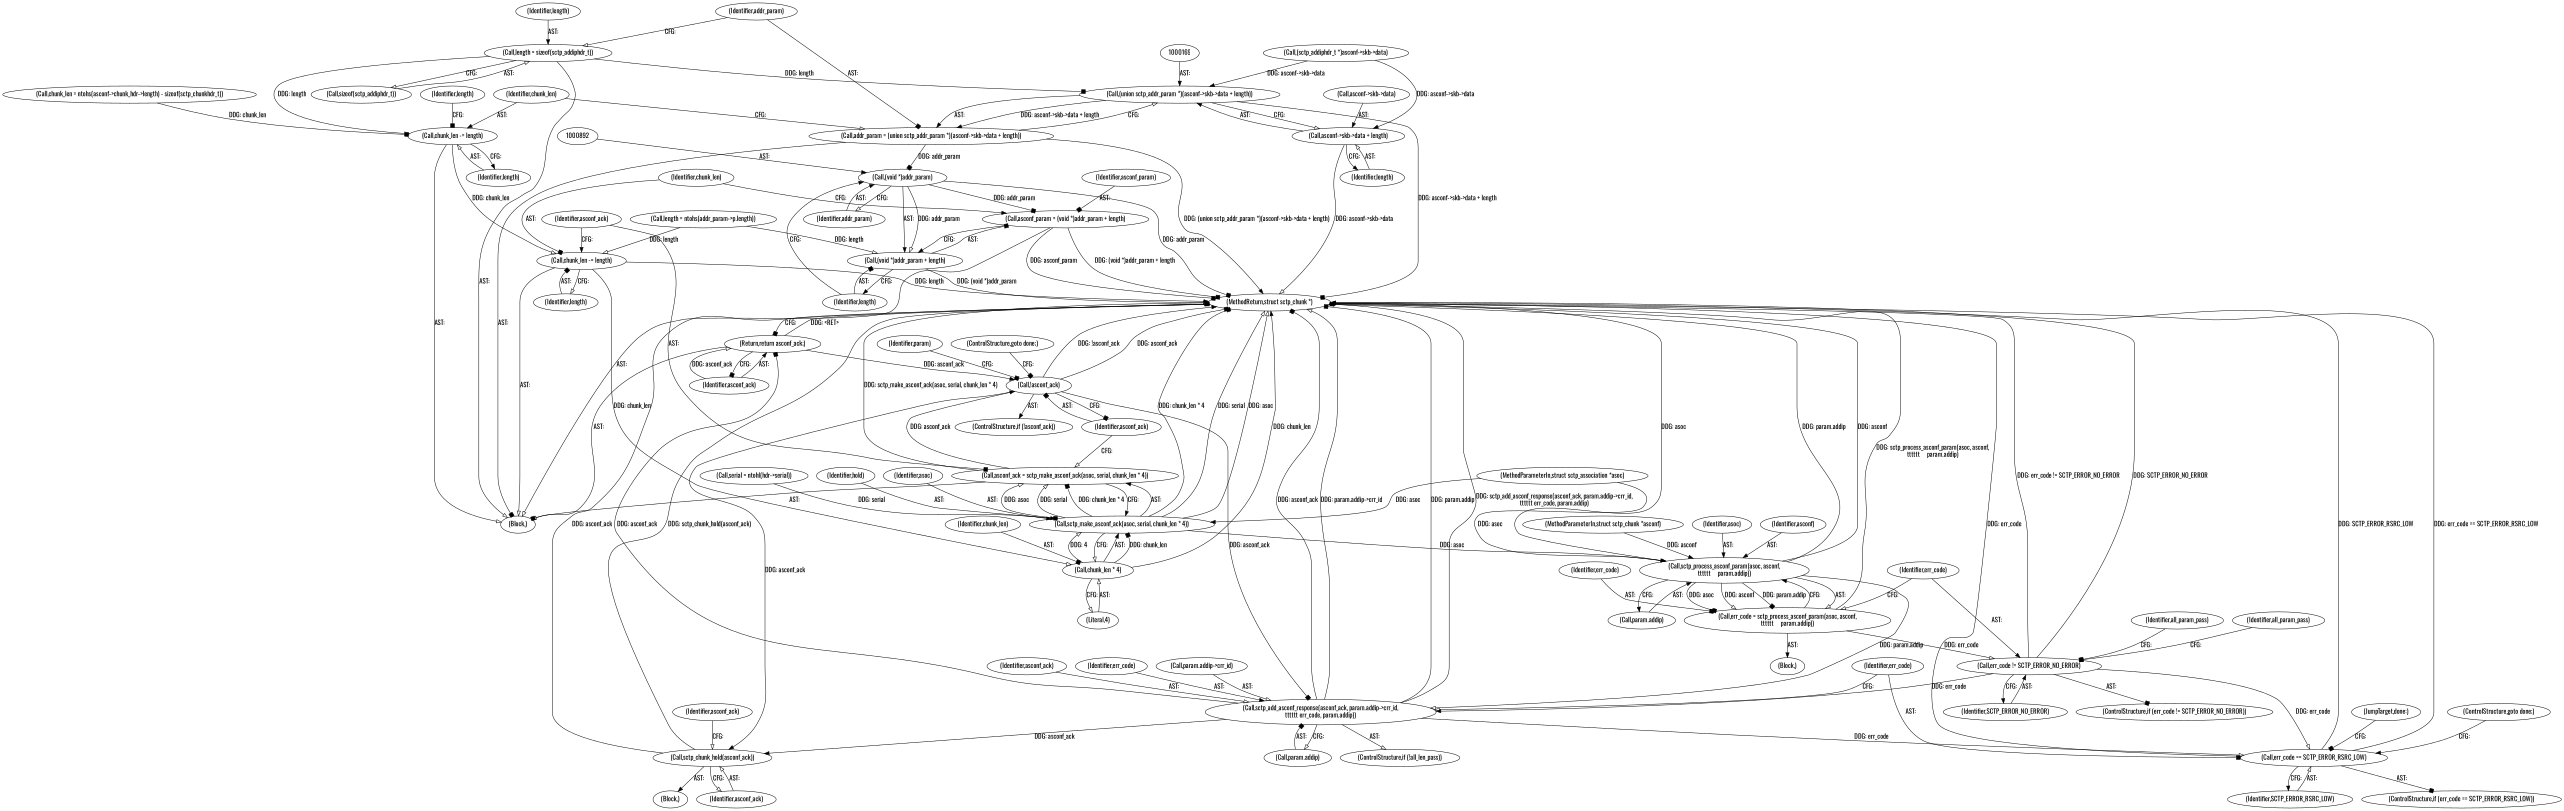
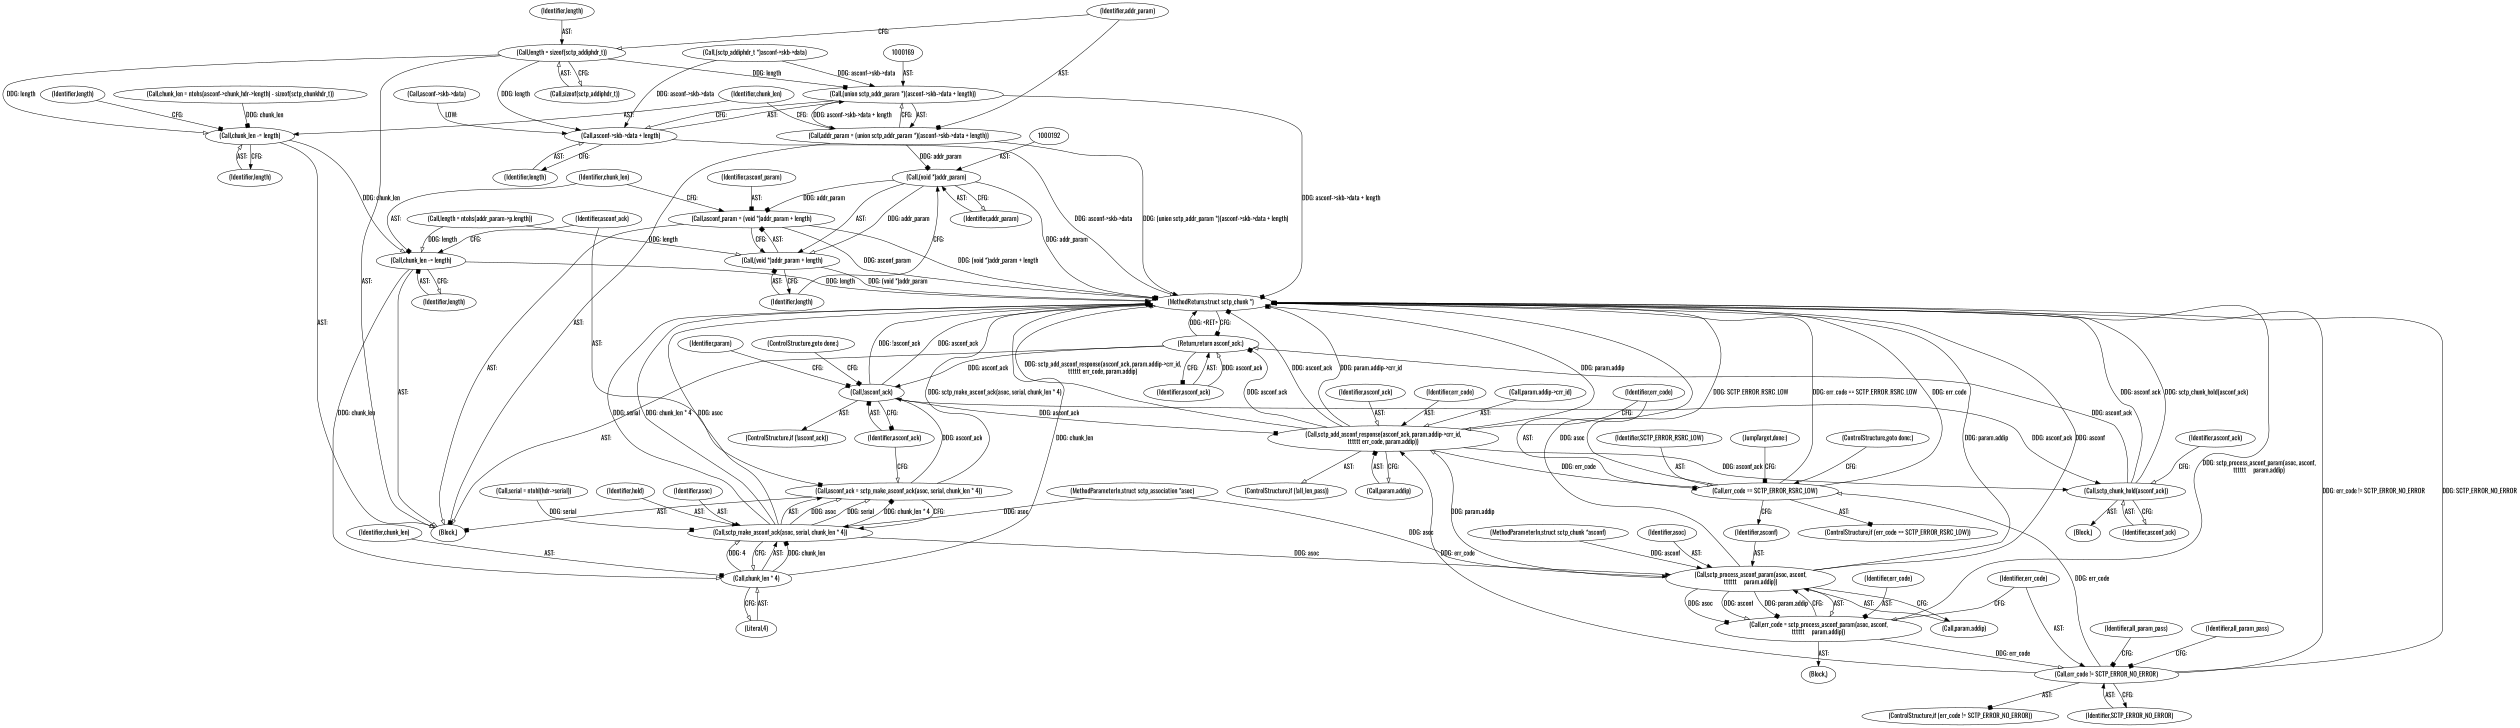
  digraph {
    fontname=Oswald
    node [fontname=Oswald]
    edge [arrowhead=normal fontname=Oswald]
    n1 [label="(Call,length = sizeof(sctp_addiphdr_t))"]
    n2 [label="(Call,(union sctp_addr_param *)(asconf->skb->data + length))"]
    n3 [label="(Call,asconf->skb->data + length)"]
    n4 [label="(Call,chunk_len -= length)"]
    n5 [label="(Block,)"]
    n6 [label="(Call,sizeof(sctp_addiphdr_t))"]
    n7 [label="(Call,addr_param = (union sctp_addr_param *)(asconf->skb->data + length))"]
    n8 [label="(MethodReturn,struct sctp_chunk *)"]
    n9 [label="(Identifier,length)"]
    n10 [label="(Call,chunk_len -= length)"]
    n11 [label="(Identifier,length)"]
    n12 [label="(Call,(void *)addr_param)"]
    n13 [label="(Return,return asconf_ack;)"]
    n14 [label="(Call,asconf_param = (void *)addr_param + length)"]
    n15 [label="(Call,(void *)addr_param + length)"]
    n16 [label="(Identifier,addr_param)"]
    n17 [label="(Identifier,length)"]
    n18 [label="(Call,chunk_len * 4)"]
    n19 [label="(Identifier,length)"]
    n20 [label="(Call,sctp_make_asconf_ack(asoc, serial, chunk_len * 4))"]
    n21 [label="(Literal,4)"]
    n22 [label="(Call,asconf_ack = sctp_make_asconf_ack(asoc, serial, chunk_len * 4))"]
    n23 [label="(Call,sctp_process_asconf_param(asoc, asconf,\n\t\t\t\t\t\t     param.addip))"]
    n24 [label="(Call,!asconf_ack)"]
    n25 [label="(Call,sctp_add_asconf_response(asconf_ack, param.addip->crr_id,\n\t\t\t\t\t\t err_code, param.addip))"]
    n26 [label="(Call,err_code = sctp_process_asconf_param(asoc, asconf,\n\t\t\t\t\t\t     param.addip))"]
    n27 [label="(Call,param.addip)"]
    n28 [label="(Call,sctp_chunk_hold(asconf_ack))"]
    n29 [label="(Identifier,asconf_ack)"]
    n30 [label="(ControlStructure,if (!asconf_ack))"]
    n31 [label="(Call,err_code == SCTP_ERROR_RSRC_LOW)"]
    n32 [label="(Call,param.addip)"]
    n33 [label="(ControlStructure,if (!all_len_pass))"]
    n34 [label="(Block,)"]
    n35 [label="(Identifier,asconf_ack)"]
    n36 [label="(Identifier,asconf_ack)"]
    n37 [label="(Identifier,SCTP_ERROR_RSRC_LOW)"]
    n38 [label="(ControlStructure,if (err_code == SCTP_ERROR_RSRC_LOW))"]
    n39 [label="(Call,err_code != SCTP_ERROR_NO_ERROR)"]
    n40 [label="(Block,)"]
    n41 [label="(ControlStructure,if (err_code != SCTP_ERROR_NO_ERROR))"]
    n42 [label="(Identifier,SCTP_ERROR_NO_ERROR)"]
    n43 [label="(MethodParameterIn,struct sctp_association *asoc)"]
    n44 [label="(Call,length = ntohs(addr_param->p.length))"]
    n45 [label="(Identifier,length)"]
    n46 [label="(Call,chunk_len = ntohs(asconf->chunk_hdr->length) - sizeof(sctp_chunkhdr_t))"]
    n47 [label="(Identifier,param)"]
    n48 [label="(Identifier,asconf_ack)"]
    n49 [label="(Identifier,err_code)"]
    n50 [label="(MethodParameterIn,struct sctp_chunk *asconf)"]
    n51 [label="(Identifier,all_param_pass)"]
    n52 [label="(Call,param.addip->crr_id)"]
    n53 [label="(Identifier,asoc)"]
    n54 [label="(Identifier,chunk_len)"]
    n55 [label="(Identifier,all_param_pass)"]
    n56 [label="(Call,asconf->skb->data)"]
    n57 [label="(Call,serial = ntohl(hdr->serial))"]
    n58 [label="(Identifier,err_code)"]
    n59 [label="(ControlStructure,goto done;)"]
    n60 [label="(Identifier,asconf_param)"]
    n61 [label="(Identifier,addr_param)"]
    n62 [label="(JumpTarget,done:)"]
    n63 [label="(Identifier,asconf_ack)"]
    n64 [label="(Identifier,err_code)"]
    n65 [label="(Identifier,chunk_len)"]
    n66 [label="(Identifier,asconf_ack)"]
    n67 [label="(Call,(sctp_addiphdr_t *)asconf->skb->data)"]
    n68 [label="(Identifier,chunk_len)"]
    n69 [label="(Identifier,asconf)"]
    n70 [label="(Identifier,hold)"]
    n71 [label="(Identifier,err_code)"]
    n72 [label="(Identifier,asoc)"]
    n73 [label="(Identifier,length)"]
    n74 [label="(ControlStructure,goto done;)"]
    1000169
-   1000192 [label=1000892]
+   1000192
    n1 -> n2 [arrowhead=box label="DDG: length"]
+   n1 -> n3 [label="DDG: length"]
    n1 -> n4 [arrowhead=onormal label="DDG: length"]
    n1 -> n5 [arrowhead=onormal label="AST: "]
    n1 -> n6 [arrowhead=onormal label="CFG: "]
    n2 -> n3 [arrowhead=onormal label="CFG: "]
    n2 -> n7 [label="AST: "]
    n2 -> n7 [label="DDG: asconf->skb->data + length"]
    n2 -> n8 [arrowhead=box label="DDG: asconf->skb->data + length"]
    n3 -> n2 [label="AST: "]
    n3 -> n8 [arrowhead=onormal label="DDG: asconf->skb->data"]
    n3 -> n9 [label="CFG: "]
    n4 -> n5 [arrowhead=onormal label="AST: "]
    n4 -> n10 [arrowhead=onormal label="DDG: chunk_len"]
    n4 -> n11 [label="CFG: "]
    n6 -> n1 [arrowhead=onormal label="AST: "]
    n7 -> n2 [arrowhead=onormal label="CFG: "]
    n7 -> n5 [arrowhead=box label="AST: "]
    n7 -> n8 [label="DDG: (union sctp_addr_param *)(asconf->skb->data + length)"]
    n7 -> n12 [arrowhead=box label="DDG: addr_param"]
    n8 -> n13 [arrowhead=box label="CFG: "]
    n9 -> n3 [arrowhead=onormal label="AST: "]
    n10 -> n5 [arrowhead=onormal label="AST: "]
    n10 -> n8 [label="DDG: length"]
    n10 -> n18 [arrowhead=onormal label="DDG: chunk_len"]
    n10 -> n19 [arrowhead=onormal label="CFG: "]
    n11 -> n4 [arrowhead=onormal label="AST: "]
    n12 -> n8 [arrowhead=box label="DDG: addr_param"]
    n12 -> n14 [arrowhead=box label="DDG: addr_param"]
    n12 -> n15 [label="AST: "]
    n12 -> n15 [arrowhead=onormal label="DDG: addr_param"]
    n12 -> n16 [arrowhead=onormal label="CFG: "]
    n13 -> n5 [arrowhead=onormal label="AST: "]
    n13 -> n8 [label="DDG: <RET>"]
    n13 -> n24 [label="DDG: asconf_ack"]
    n13 -> n36 [arrowhead=box label="CFG: "]
    n14 -> n5 [arrowhead=onormal label="AST: "]
    n14 -> n8 [arrowhead=box label="DDG: (void *)addr_param + length"]
    n14 -> n8 [arrowhead=box label="DDG: asconf_param"]
    n14 -> n15 [label="CFG: "]
    n15 -> n8 [arrowhead=onormal label="DDG: (void *)addr_param"]
    n15 -> n14 [arrowhead=box label="AST: "]
    n15 -> n17 [label="CFG: "]
    n16 -> n12 [label="AST: "]
    n17 -> n12 [label="CFG: "]
    n17 -> n15 [arrowhead=box label="AST: "]
    n18 -> n8 [label="DDG: chunk_len"]
    n18 -> n20 [label="AST: "]
    n18 -> n20 [arrowhead=box label="DDG: chunk_len"]
    n18 -> n20 [arrowhead=onormal label="DDG: 4"]
    n18 -> n21 [arrowhead=onormal label="CFG: "]
    n19 -> n10 [arrowhead=box label="AST: "]
    n20 -> n8 [arrowhead=onormal label="DDG: asoc"]
    n20 -> n8 [arrowhead=box label="DDG: chunk_len * 4"]
    n20 -> n8 [arrowhead=onormal label="DDG: serial"]
    n20 -> n18 [arrowhead=onormal label="CFG: "]
    n20 -> n22 [label="AST: "]
    n20 -> n22 [arrowhead=onormal label="DDG: asoc"]
    n20 -> n22 [arrowhead=onormal label="DDG: serial"]
    n20 -> n22 [arrowhead=box label="DDG: chunk_len * 4"]
    n20 -> n23 [label="DDG: asoc"]
    n21 -> n18 [arrowhead=onormal label="AST: "]
    n22 -> n5 [arrowhead=box label="AST: "]
    n22 -> n8 [arrowhead=onormal label="DDG: sctp_make_asconf_ack(asoc, serial, chunk_len * 4)"]
    n22 -> n20 [label="CFG: "]
    n22 -> n24 [label="DDG: asconf_ack"]
    n23 -> n8 [label="DDG: asoc"]
    n23 -> n8 [arrowhead=onormal label="DDG: param.addip"]
    n23 -> n8 [arrowhead=box label="DDG: asconf"]
    n23 -> n25 [arrowhead=onormal label="DDG: param.addip"]
    n23 -> n26 [arrowhead=onormal label="AST: "]
    n23 -> n26 [arrowhead=box label="DDG: asoc"]
    n23 -> n26 [arrowhead=onormal label="DDG: asconf"]
    n23 -> n26 [arrowhead=box label="DDG: param.addip"]
    n23 -> n27 [label="CFG: "]
    n24 -> n8 [label="DDG: !asconf_ack"]
    n24 -> n8 [arrowhead=box label="DDG: asconf_ack"]
    n24 -> n25 [arrowhead=box label="DDG: asconf_ack"]
    n24 -> n28 [label="DDG: asconf_ack"]
    n24 -> n29 [arrowhead=box label="CFG: "]
    n24 -> n30 [label="AST: "]
    n25 -> n8 [arrowhead=onormal label="DDG: param.addip->crr_id"]
    n25 -> n8 [arrowhead=box label="DDG: param.addip"]
    n25 -> n8 [arrowhead=onormal label="DDG: sctp_add_asconf_response(asconf_ack, param.addip->crr_id,\n\t\t\t\t\t\t err_code, param.addip)"]
    n25 -> n8 [arrowhead=box label="DDG: asconf_ack"]
    n25 -> n13 [arrowhead=box label="DDG: asconf_ack"]
    n25 -> n28 [label="DDG: asconf_ack"]
    n25 -> n31 [arrowhead=onormal label="DDG: err_code"]
    n25 -> n32 [arrowhead=onormal label="CFG: "]
    n25 -> n33 [arrowhead=onormal label="AST: "]
    n26 -> n8 [arrowhead=onormal label="DDG: sctp_process_asconf_param(asoc, asconf,\n\t\t\t\t\t\t     param.addip)"]
    n26 -> n23 [label="CFG: "]
    n26 -> n39 [arrowhead=onormal label="DDG: err_code"]
    n26 -> n40 [label="AST: "]
    n27 -> n23 [label="AST: "]
    n28 -> n8 [label="DDG: asconf_ack"]
    n28 -> n8 [arrowhead=box label="DDG: sctp_chunk_hold(asconf_ack)"]
+   n28 -> n13 [arrowhead=onormal label="DDG: asconf_ack"]
    n28 -> n34 [label="AST: "]
    n28 -> n35 [arrowhead=onormal label="CFG: "]
    n29 -> n22 [arrowhead=onormal label="CFG: "]
    n29 -> n24 [arrowhead=box label="AST: "]
    n31 -> n8 [label="DDG: err_code"]
    n31 -> n8 [label="DDG: SCTP_ERROR_RSRC_LOW"]
    n31 -> n8 [arrowhead=onormal label="DDG: err_code == SCTP_ERROR_RSRC_LOW"]
-   n31 -> n37 [label="CFG: "]
+   n31 -> n69 [label="CFG: "]
    n31 -> n38 [arrowhead=box label="AST: "]
    n32 -> n25 [arrowhead=box label="AST: "]
    n35 -> n28 [arrowhead=onormal label="AST: "]
    n36 -> n13 [label="AST: "]
    n36 -> n13 [arrowhead=onormal label="DDG: asconf_ack"]
    n37 -> n31 [arrowhead=onormal label="AST: "]
    n39 -> n8 [label="DDG: err_code != SCTP_ERROR_NO_ERROR"]
    n39 -> n8 [label="DDG: SCTP_ERROR_NO_ERROR"]
    n39 -> n25 [label="DDG: err_code"]
    n39 -> n31 [arrowhead=onormal label="DDG: err_code"]
    n39 -> n41 [arrowhead=box label="AST: "]
    n39 -> n42 [label="CFG: "]
    n42 -> n39 [label="AST: "]
    n43 -> n20 [label="DDG: asoc"]
    n43 -> n23 [label="DDG: asoc"]
    n44 -> n10 [arrowhead=onormal label="DDG: length"]
    n44 -> n15 [arrowhead=onormal label="DDG: length"]
    n45 -> n4 [arrowhead=box label="CFG: "]
    n46 -> n4 [arrowhead=box label="DDG: chunk_len"]
    n47 -> n24 [arrowhead=box label="CFG: "]
    n48 -> n25 [arrowhead=onormal label="AST: "]
    n49 -> n25 [label="AST: "]
    n50 -> n23 [label="DDG: asconf"]
    n51 -> n39 [arrowhead=box label="CFG: "]
    n52 -> n25 [arrowhead=onormal label="AST: "]
    n53 -> n23 [label="AST: "]
    n54 -> n18 [arrowhead=box label="AST: "]
    n55 -> n39 [arrowhead=box label="CFG: "]
-   n56 -> n3 [label="AST: "]
+   n56 -> n3 [label="LOW: "]
    n57 -> n20 [arrowhead=box label="DDG: serial"]
    n58 -> n26 [arrowhead=box label="AST: "]
    n59 -> n24 [arrowhead=box label="CFG: "]
    n60 -> n14 [arrowhead=box label="AST: "]
    n61 -> n1 [arrowhead=onormal label="CFG: "]
    n61 -> n7 [arrowhead=box label="AST: "]
    n62 -> n31 [arrowhead=box label="CFG: "]
    n63 -> n28 [arrowhead=onormal label="CFG: "]
    n64 -> n26 [arrowhead=onormal label="CFG: "]
    n64 -> n39 [label="AST: "]
    n65 -> n4 [label="AST: "]
    n65 -> n7 [arrowhead=onormal label="CFG: "]
    n66 -> n10 [label="CFG: "]
    n66 -> n22 [arrowhead=box label="AST: "]
    n67 -> n2 [label="DDG: asconf->skb->data"]
    n67 -> n3 [label="DDG: asconf->skb->data"]
    n68 -> n10 [arrowhead=box label="AST: "]
    n68 -> n14 [label="CFG: "]
    n69 -> n23 [label="AST: "]
    n70 -> n20 [label="AST: "]
    n71 -> n25 [arrowhead=onormal label="CFG: "]
    n71 -> n31 [arrowhead=box label="AST: "]
    n72 -> n20 [label="AST: "]
    n73 -> n1 [label="AST: "]
    n74 -> n31 [label="CFG: "]
    1000169 -> n2 [label="AST: "]
    1000192 -> n12 [label="AST: "]
  }
